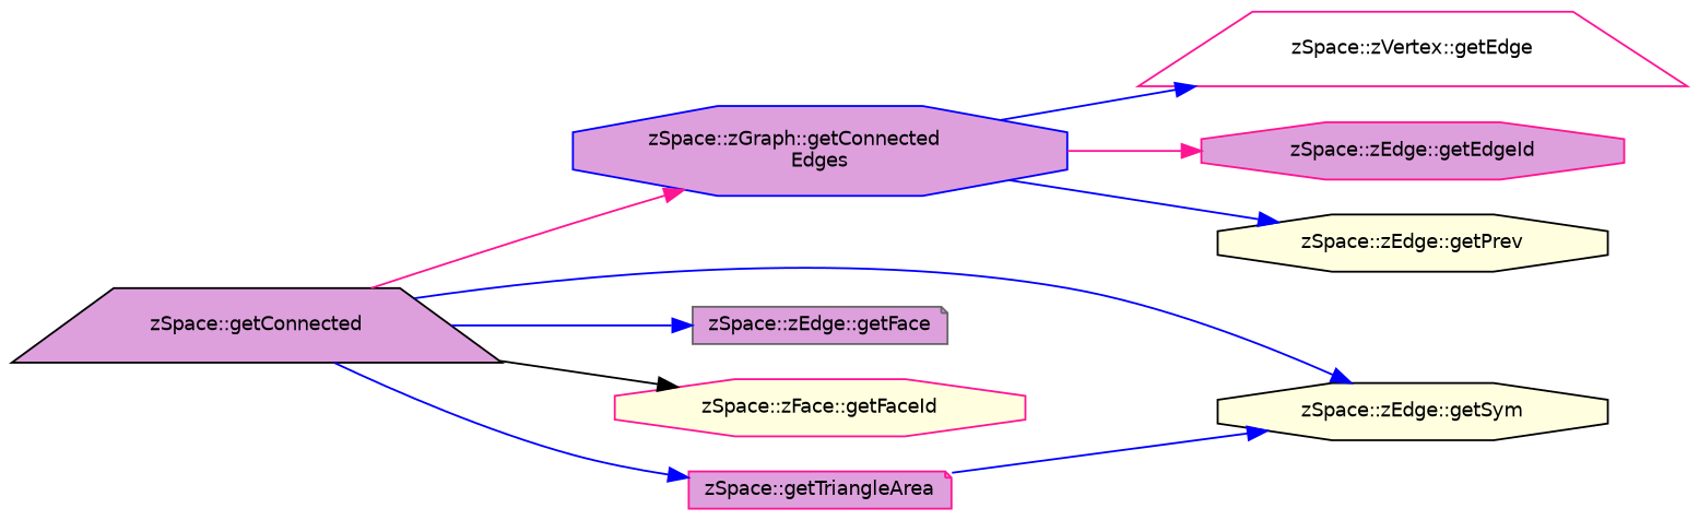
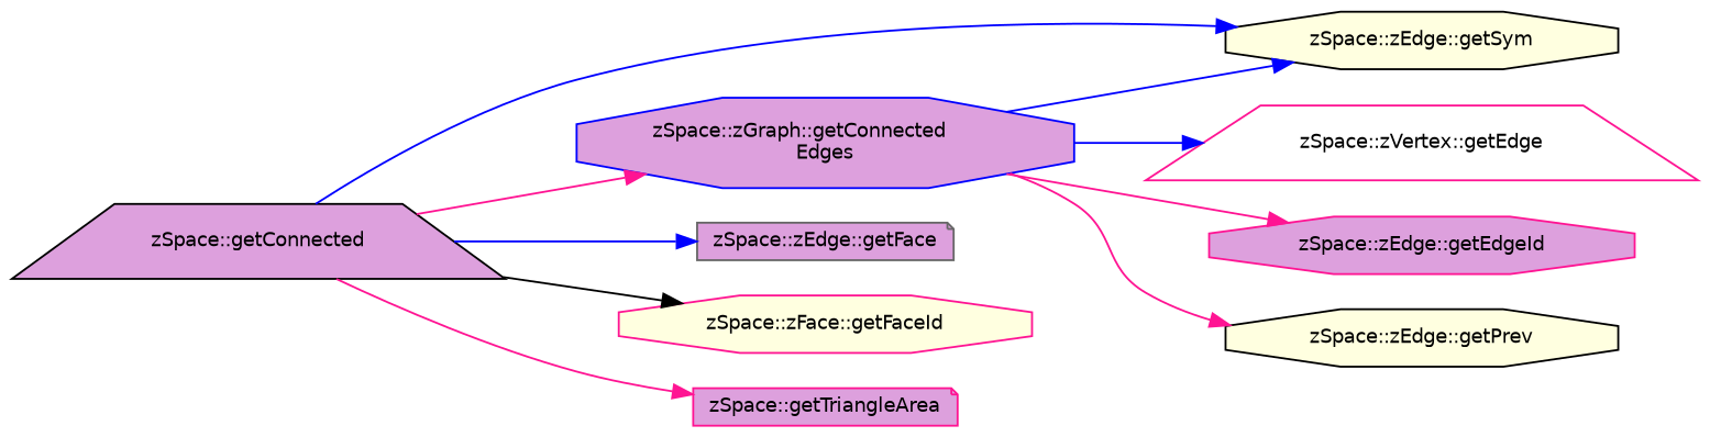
  digraph {
    rankdir=LR
    node [color=deeppink fillcolor=plum fontname=Helvetica fontsize=10 shape=octagon style=filled]
    edge [color=blue fontname=Helvetica fontsize=10 labelfontname=Helvetica labelfontsize=10 style=solid]
    n1 [color=black fontcolor=black height=0.2 label="zSpace::getConnected" shape=trapezium width=0.4]
    n2 [color=blue height=0.2 label="zSpace::zGraph::getConnected\lEdges" width=0.4]
    n3 [color=black fillcolor=lightyellow height=0.2 label="zSpace::zEdge::getSym" width=0.4]
    n4 [color=gray40 height=0.2 label="zSpace::zEdge::getFace" shape=note width=0.4]
    n5 [fillcolor=lightyellow height=0.2 label="zSpace::zFace::getFaceId" width=0.4]
    n6 [height=0.2 label="zSpace::getTriangleArea" shape=note width=0.4]
    n7 [fillcolor=white height=0.2 label="zSpace::zVertex::getEdge" shape=trapezium width=0.4]
    n8 [height=0.2 label="zSpace::zEdge::getEdgeId" width=0.4]
    n9 [color=black fillcolor=lightyellow height=0.2 label="zSpace::zEdge::getPrev" width=0.4]
    n1 -> n2 [color=deeppink]
    n1 -> n3
    n1 -> n4
    n1 -> n5 [color=black]
-   n1 -> n6
-   n6 -> n3
+   n1 -> n6 [color=deeppink]
+   n2 -> n3
    n2 -> n7
    n2 -> n8 [color=deeppink]
-   n2 -> n9
+   n2 -> n9 [color=deeppink]
  }
